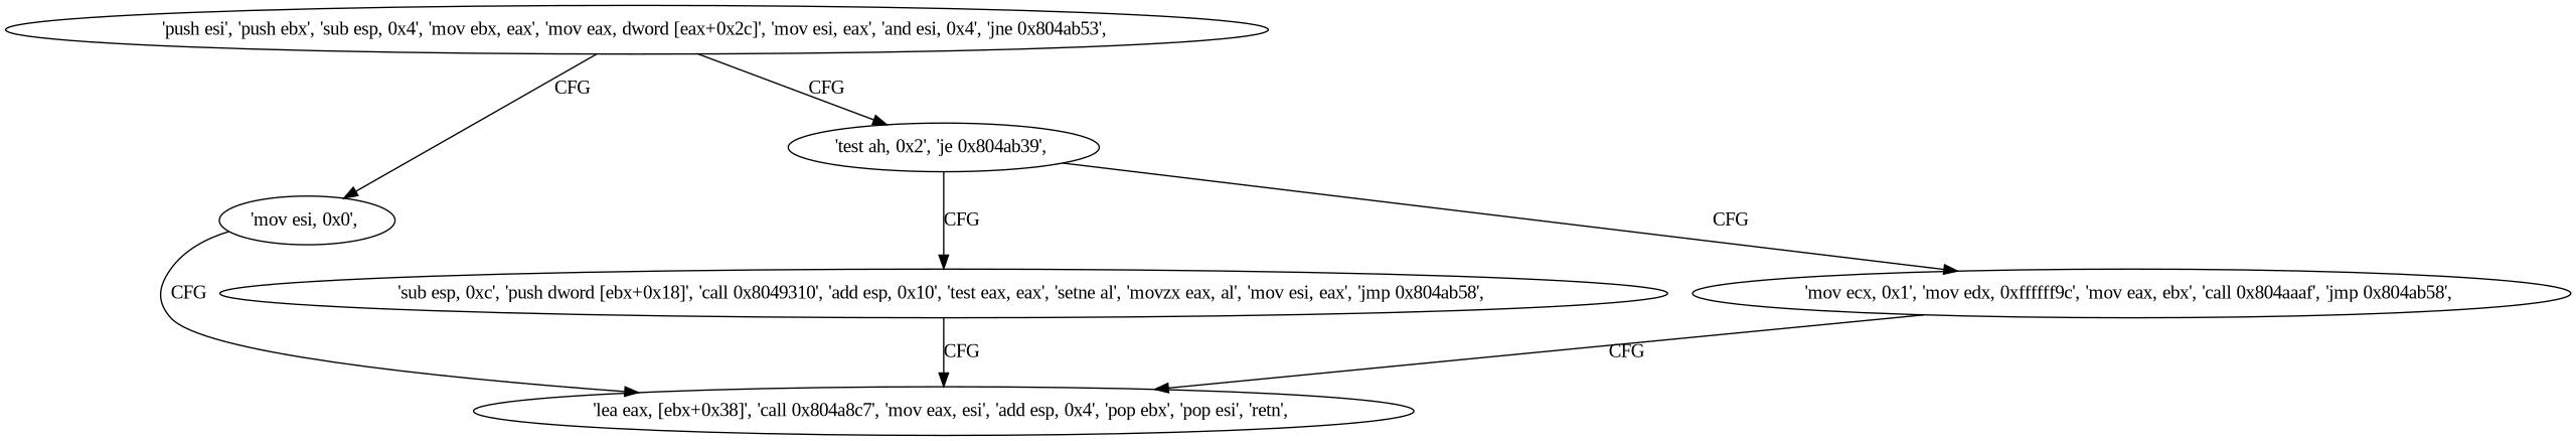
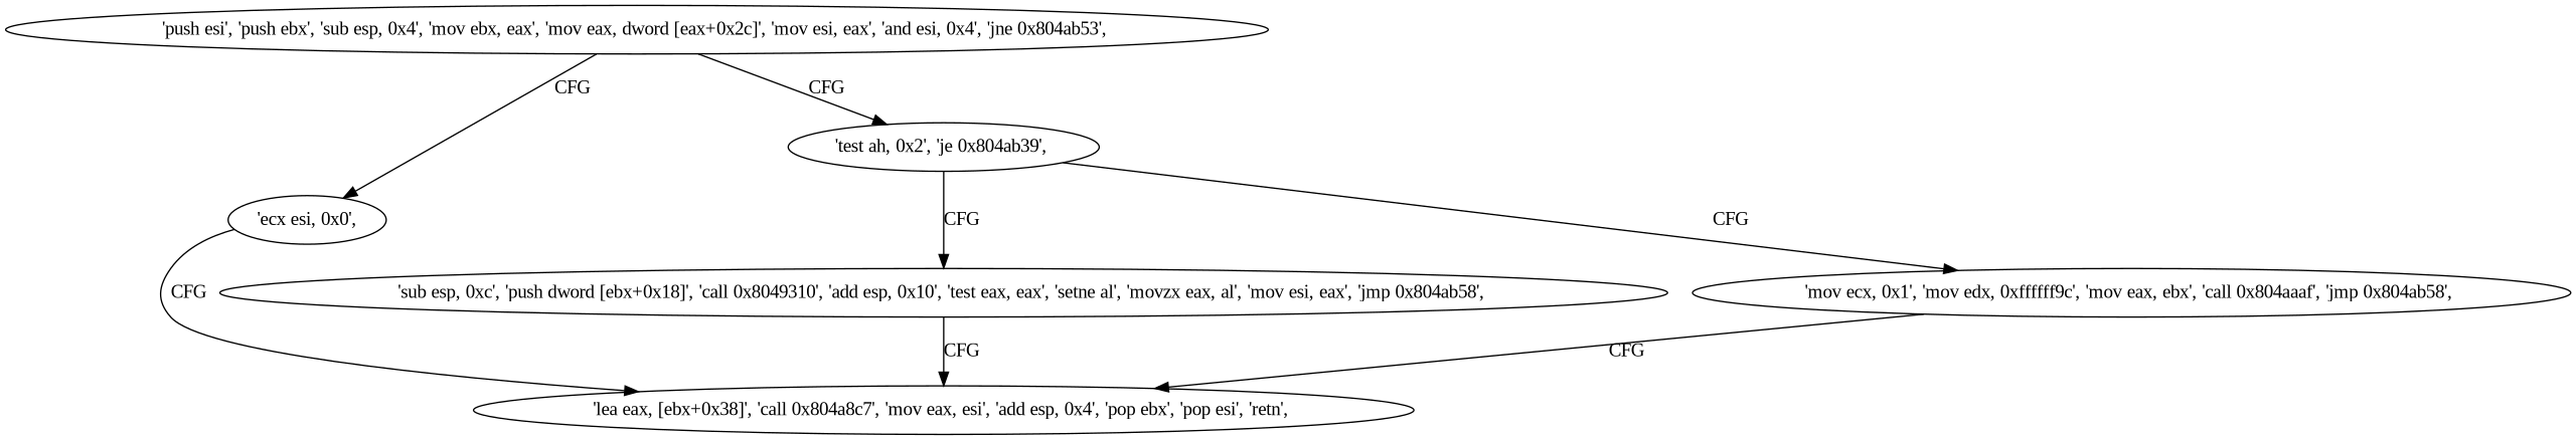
  digraph {
    fontname="Liberation Serif"
    node [fontname="Liberation Serif"]
    edge [fontname="Liberation Serif"]
    n1 [label="'push esi', 'push ebx', 'sub esp, 0x4', 'mov ebx, eax', 'mov eax, dword [eax+0x2c]', 'mov esi, eax', 'and esi, 0x4', 'jne 0x804ab53', "]
-   n2 [label="'mov esi, 0x0', "]
+   n2 [label="'ecx esi, 0x0',"]
    n3 [label="'test ah, 0x2', 'je 0x804ab39', "]
    n4 [label="'lea eax, [ebx+0x38]', 'call 0x804a8c7', 'mov eax, esi', 'add esp, 0x4', 'pop ebx', 'pop esi', 'retn', "]
    n5 [label="'sub esp, 0xc', 'push dword [ebx+0x18]', 'call 0x8049310', 'add esp, 0x10', 'test eax, eax', 'setne al', 'movzx eax, al', 'mov esi, eax', 'jmp 0x804ab58', "]
    n6 [label="'mov ecx, 0x1', 'mov edx, 0xffffff9c', 'mov eax, ebx', 'call 0x804aaaf', 'jmp 0x804ab58', "]
    n1 -> n2 [label=CFG]
    n1 -> n3 [label=CFG]
    n2 -> n4 [label=CFG]
    n3 -> n5 [label=CFG]
    n3 -> n6 [label=CFG]
    n5 -> n4 [label=CFG]
    n6 -> n4 [label=CFG]
  }
